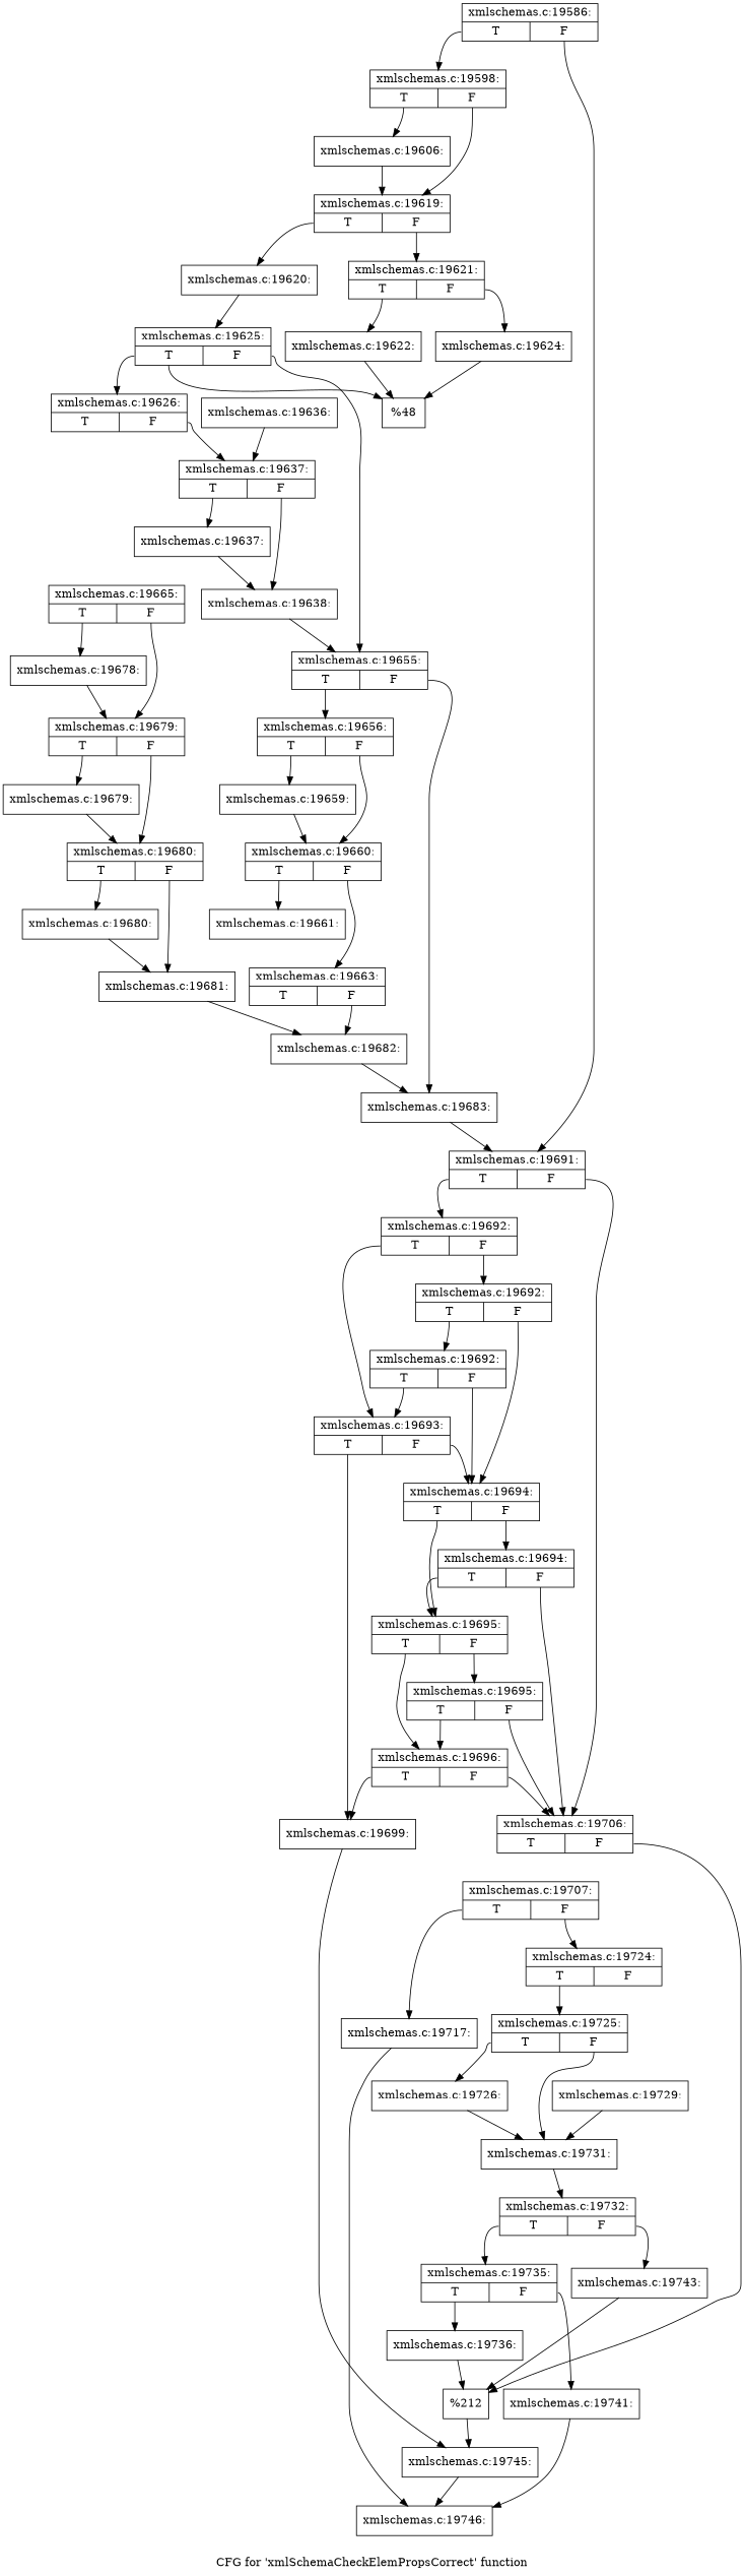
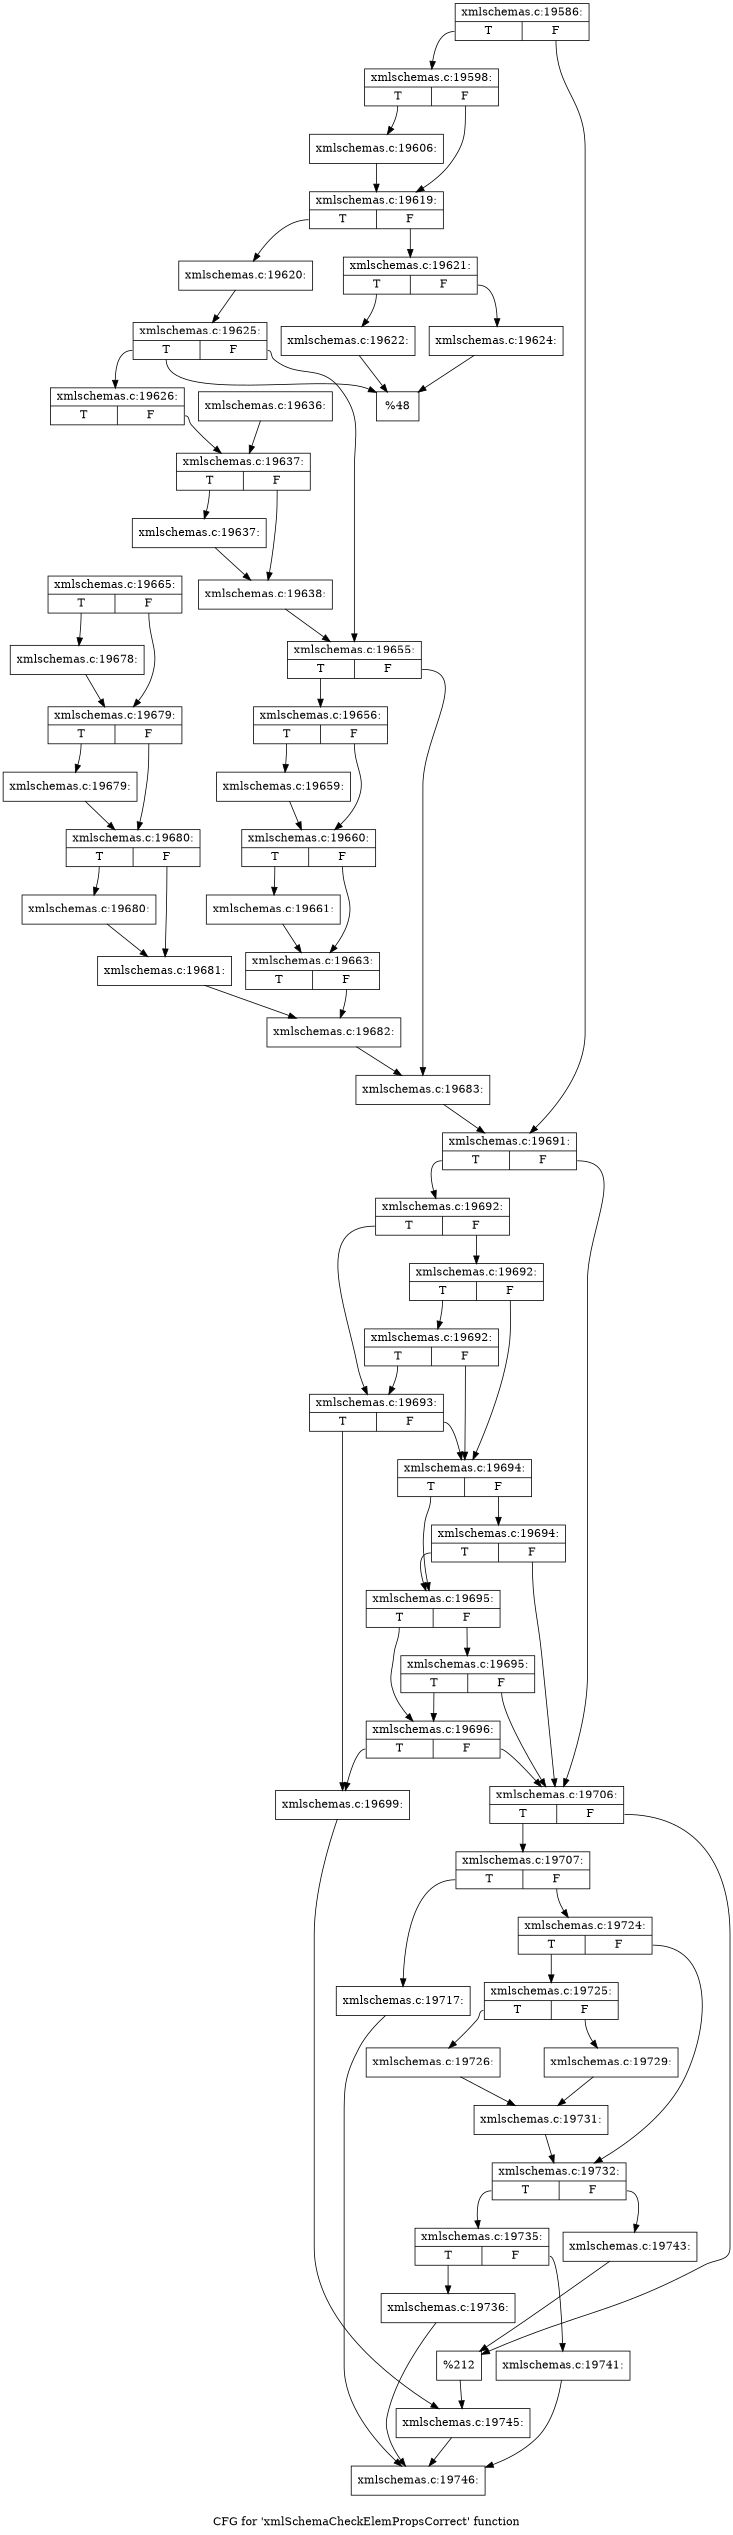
  digraph {
    label="CFG for 'xmlSchemaCheckElemPropsCorrect' function"
    node [shape=record]
    edge [tailport=s0]
    n1 [label="{xmlschemas.c:19586:|{<s0>T|<s1>F}}"]
    n2 [label="{xmlschemas.c:19598:|{<s0>T|<s1>F}}"]
    n3 [label="{xmlschemas.c:19691:|{<s0>T|<s1>F}}"]
    n4 [label="{xmlschemas.c:19606:}"]
    n5 [label="{xmlschemas.c:19619:|{<s0>T|<s1>F}}"]
    n6 [label="{xmlschemas.c:19692:|{<s0>T|<s1>F}}"]
    n7 [label="{xmlschemas.c:19706:|{<s0>T|<s1>F}}"]
    n8 [label="{xmlschemas.c:19620:}"]
    n9 [label="{xmlschemas.c:19621:|{<s0>T|<s1>F}}"]
    n10 [label="{xmlschemas.c:19693:|{<s0>T|<s1>F}}"]
    n11 [label="{xmlschemas.c:19692:|{<s0>T|<s1>F}}"]
    n12 [label="{xmlschemas.c:19707:|{<s0>T|<s1>F}}"]
    n13 [label="{%212}"]
    n14 [label="{xmlschemas.c:19625:|{<s0>T|<s1>F}}"]
    n15 [label="{xmlschemas.c:19622:}"]
    n16 [label="{xmlschemas.c:19624:}"]
    n17 [label="{xmlschemas.c:19626:|{<s0>T|<s1>F}}"]
    n18 [label="{xmlschemas.c:19655:|{<s0>T|<s1>F}}"]
    n19 [label="{%48}"]
    n20 [label="{xmlschemas.c:19637:|{<s0>T|<s1>F}}"]
    n21 [label="{xmlschemas.c:19656:|{<s0>T|<s1>F}}"]
    n22 [label="{xmlschemas.c:19683:}"]
    n23 [label="{xmlschemas.c:19636:}"]
    n24 [label="{xmlschemas.c:19637:}"]
    n25 [label="{xmlschemas.c:19638:}"]
    n26 [label="{xmlschemas.c:19659:}"]
    n27 [label="{xmlschemas.c:19660:|{<s0>T|<s1>F}}"]
    n28 [label="{xmlschemas.c:19661:}"]
    n29 [label="{xmlschemas.c:19663:|{<s0>T|<s1>F}}"]
    n30 [label="{xmlschemas.c:19682:}"]
    n31 [label="{xmlschemas.c:19665:|{<s0>T|<s1>F}}"]
    n32 [label="{xmlschemas.c:19678:}"]
    n33 [label="{xmlschemas.c:19679:|{<s0>T|<s1>F}}"]
    n34 [label="{xmlschemas.c:19679:}"]
    n35 [label="{xmlschemas.c:19680:|{<s0>T|<s1>F}}"]
    n36 [label="{xmlschemas.c:19680:}"]
    n37 [label="{xmlschemas.c:19681:}"]
    n38 [label="{xmlschemas.c:19694:|{<s0>T|<s1>F}}"]
    n39 [label="{xmlschemas.c:19699:}"]
    n40 [label="{xmlschemas.c:19692:|{<s0>T|<s1>F}}"]
    n41 [label="{xmlschemas.c:19717:}"]
    n42 [label="{xmlschemas.c:19724:|{<s0>T|<s1>F}}"]
    n43 [label="{xmlschemas.c:19745:}"]
    n44 [label="{xmlschemas.c:19695:|{<s0>T|<s1>F}}"]
    n45 [label="{xmlschemas.c:19694:|{<s0>T|<s1>F}}"]
    n46 [label="{xmlschemas.c:19696:|{<s0>T|<s1>F}}"]
    n47 [label="{xmlschemas.c:19695:|{<s0>T|<s1>F}}"]
    n48 [label="{xmlschemas.c:19746:}"]
    n49 [label="{xmlschemas.c:19725:|{<s0>T|<s1>F}}"]
    n50 [label="{xmlschemas.c:19732:|{<s0>T|<s1>F}}"]
    n51 [label="{xmlschemas.c:19726:}"]
    n52 [label="{xmlschemas.c:19729:}"]
    n53 [label="{xmlschemas.c:19735:|{<s0>T|<s1>F}}"]
    n54 [label="{xmlschemas.c:19743:}"]
    n55 [label="{xmlschemas.c:19731:}"]
    n56 [label="{xmlschemas.c:19736:}"]
    n57 [label="{xmlschemas.c:19741:}"]
    n1 -> n2
    n1 -> n3 [tailport=s1]
    n2 -> n4
    n2 -> n5 [tailport=s1]
    n3 -> n6
    n3 -> n7 [tailport=s1]
    n4 -> n5
    n5 -> n8
    n5 -> n9 [tailport=s1]
    n6 -> n10
    n6 -> n11 [tailport=s1]
+   n7 -> n12
    n7 -> n13 [tailport=s1]
    n8 -> n14
    n9 -> n15
    n9 -> n16 [tailport=s1]
    n10 -> n38 [tailport=s1]
    n10 -> n39
    n11 -> n38 [tailport=s1]
    n11 -> n40
    n12 -> n41
    n12 -> n42 [tailport=s1]
    n13 -> n43
    n14 -> n17
    n14 -> n18 [tailport=s1]
    n14 -> n19
    n15 -> n19
    n16 -> n19
    n17 -> n20 [tailport=s1]
    n18 -> n21
    n18 -> n22 [tailport=s1]
    n20 -> n24
    n20 -> n25 [tailport=s1]
    n21 -> n26
    n21 -> n27 [tailport=s1]
    n22 -> n3
    n23 -> n20
    n24 -> n25
    n25 -> n18
    n26 -> n27
    n27 -> n28
    n27 -> n29 [tailport=s1]
+   n28 -> n29
    n29 -> n30 [tailport=s1]
    n30 -> n22
    n31 -> n32
    n31 -> n33 [tailport=s1]
    n32 -> n33
    n33 -> n34
    n33 -> n35 [tailport=s1]
    n34 -> n35
    n35 -> n36
    n35 -> n37 [tailport=s1]
    n36 -> n37
    n37 -> n30
    n38 -> n44
    n38 -> n45 [tailport=s1]
    n39 -> n43
    n40 -> n10
    n40 -> n38 [tailport=s1]
    n41 -> n48
    n42 -> n49
+   n42 -> n50 [tailport=s1]
    n43 -> n48
    n44 -> n46
    n44 -> n47 [tailport=s1]
    n45 -> n7 [tailport=s1]
    n45 -> n44
    n46 -> n7 [tailport=s1]
    n46 -> n39
    n47 -> n7 [tailport=s1]
    n47 -> n46
    n49 -> n51
-   n49 -> n55 [tailport=s1]
+   n49 -> n52 [tailport=s1]
    n50 -> n53
    n50 -> n54 [tailport=s1]
    n51 -> n55
    n52 -> n55
    n53 -> n56
    n53 -> n57 [tailport=s1]
    n54 -> n13
    n55 -> n50
-   n56 -> n13
+   n56 -> n48
    n57 -> n48
  }
